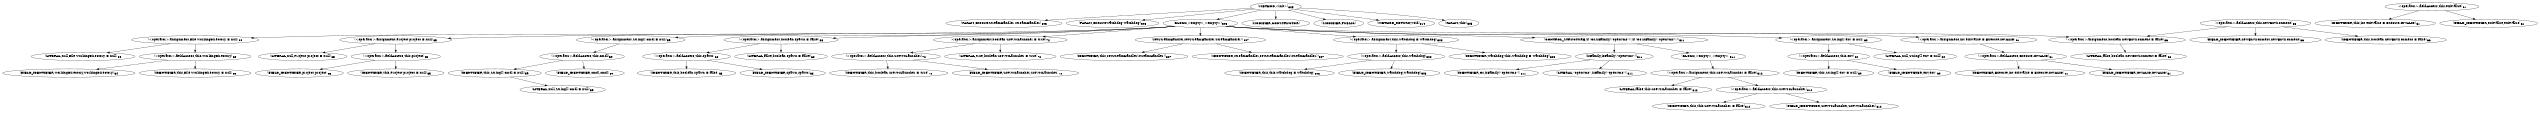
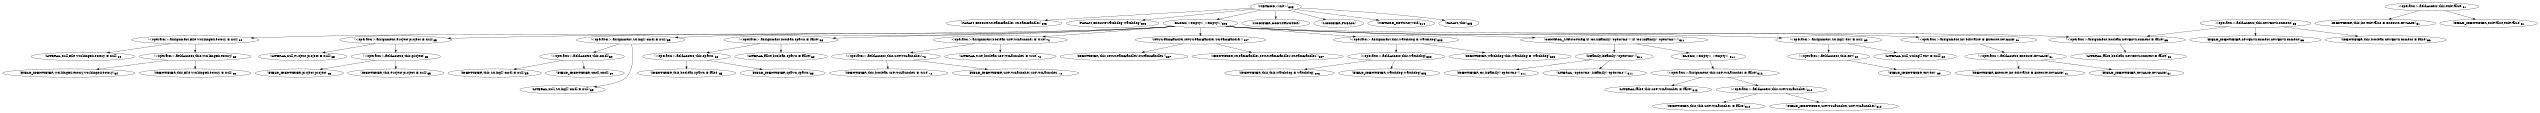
  digraph {
    n1 [label=<(METHOD,&lt;init&gt;)<SUB>305</SUB>>]
    n2 [label=<(PARAM,this)<SUB>305</SUB>>]
    n3 [label=<(PARAM,ExecuteStreamHandler streamHandler)<SUB>305</SUB>>]
    n4 [label=<(PARAM,ExecuteWatchdog watchdog)<SUB>306</SUB>>]
    n5 [label=<(BLOCK,&lt;empty&gt;,&lt;empty&gt;)<SUB>306</SUB>>]
    n6 [label=<(MODIFIER,CONSTRUCTOR)>]
    n7 [label=<(MODIFIER,PUBLIC)>]
    n8 [label=<(METHOD_RETURN,void)<SUB>314</SUB>>]
    n9 [label=<(&lt;operator&gt;.assignment,String[] cmdl = null)<SUB>59</SUB>>]
    n10 [label=<(&lt;operator&gt;.assignment,String[] env = null)<SUB>60</SUB>>]
    n11 [label=<(&lt;operator&gt;.assignment,int exitValue = Execute.INVALID)<SUB>61</SUB>>]
    n12 [label=<(&lt;operator&gt;.assignment,File workingDirectory = null)<SUB>64</SUB>>]
    n13 [label=<(&lt;operator&gt;.assignment,Project project = null)<SUB>65</SUB>>]
    n14 [label=<(&lt;operator&gt;.assignment,boolean newEnvironment = false)<SUB>66</SUB>>]
    n15 [label=<(&lt;operator&gt;.assignment,boolean spawn = false)<SUB>68</SUB>>]
    n16 [label=<(&lt;operator&gt;.assignment,boolean useVMLauncher = true)<SUB>72</SUB>>]
    n17 [label=<(setStreamHandler,setStreamHandler(streamHandler))<SUB>307</SUB>>]
    n18 [label=<(&lt;operator&gt;.assignment,this.watchdog = watchdog)<SUB>308</SUB>>]
    n19 [label=<(CONTROL_STRUCTURE,if (Os.isFamily(&quot;openvms&quot;)),if (Os.isFamily(&quot;openvms&quot;)))<SUB>311</SUB>>]
    n20 [label=<(&lt;operator&gt;.fieldAccess,this.cmdl)<SUB>59</SUB>>]
    n21 [label=<(LITERAL,null,String[] cmdl = null)<SUB>59</SUB>>]
    n22 [label=<(&lt;operator&gt;.fieldAccess,this.env)<SUB>60</SUB>>]
    n23 [label=<(LITERAL,null,String[] env = null)<SUB>60</SUB>>]
    n24 [label=<(&lt;operator&gt;.fieldAccess,Execute.INVALID)<SUB>61</SUB>>]
    n25 [label=<(&lt;operator&gt;.fieldAccess,this.workingDirectory)<SUB>64</SUB>>]
    n26 [label=<(LITERAL,null,File workingDirectory = null)<SUB>64</SUB>>]
    n27 [label=<(&lt;operator&gt;.fieldAccess,this.project)<SUB>65</SUB>>]
    n28 [label=<(LITERAL,null,Project project = null)<SUB>65</SUB>>]
    n29 [label=<(LITERAL,false,boolean newEnvironment = false)<SUB>66</SUB>>]
    n30 [label=<(&lt;operator&gt;.fieldAccess,this.spawn)<SUB>68</SUB>>]
    n31 [label=<(LITERAL,false,boolean spawn = false)<SUB>68</SUB>>]
    n32 [label=<(&lt;operator&gt;.fieldAccess,this.useVMLauncher)<SUB>72</SUB>>]
    n33 [label=<(LITERAL,true,boolean useVMLauncher = true)<SUB>72</SUB>>]
    n34 [label=<(IDENTIFIER,this,setStreamHandler(streamHandler))<SUB>307</SUB>>]
    n35 [label=<(IDENTIFIER,streamHandler,setStreamHandler(streamHandler))<SUB>307</SUB>>]
    n36 [label=<(&lt;operator&gt;.fieldAccess,this.watchdog)<SUB>308</SUB>>]
    n37 [label=<(IDENTIFIER,watchdog,this.watchdog = watchdog)<SUB>308</SUB>>]
    n38 [label=<(isFamily,isFamily(&quot;openvms&quot;))<SUB>311</SUB>>]
    n39 [label=<(BLOCK,&lt;empty&gt;,&lt;empty&gt;)<SUB>311</SUB>>]
    n40 [label=<(IDENTIFIER,this,String[] cmdl = null)<SUB>59</SUB>>]
    n41 [label=<(FIELD_IDENTIFIER,cmdl,cmdl)<SUB>59</SUB>>]
-   n42 [label=<(IDENTIFIER,this,String[] env = null)<SUB>60</SUB>>]
    n43 [label=<(FIELD_IDENTIFIER,env,env)<SUB>60</SUB>>]
    n44 [label=<(&lt;operator&gt;.fieldAccess,this.exitValue)<SUB>61</SUB>>]
    n45 [label=<(IDENTIFIER,this,int exitValue = Execute.INVALID)<SUB>61</SUB>>]
    n46 [label=<(FIELD_IDENTIFIER,exitValue,exitValue)<SUB>61</SUB>>]
    n47 [label=<(IDENTIFIER,Execute,int exitValue = Execute.INVALID)<SUB>41</SUB>>]
    n48 [label=<(FIELD_IDENTIFIER,INVALID,INVALID)<SUB>61</SUB>>]
    n49 [label=<(IDENTIFIER,this,File workingDirectory = null)<SUB>64</SUB>>]
    n50 [label=<(FIELD_IDENTIFIER,workingDirectory,workingDirectory)<SUB>64</SUB>>]
    n51 [label=<(IDENTIFIER,this,Project project = null)<SUB>65</SUB>>]
    n52 [label=<(FIELD_IDENTIFIER,project,project)<SUB>65</SUB>>]
    n53 [label=<(&lt;operator&gt;.fieldAccess,this.newEnvironment)<SUB>66</SUB>>]
    n54 [label=<(IDENTIFIER,this,boolean newEnvironment = false)<SUB>66</SUB>>]
    n55 [label=<(FIELD_IDENTIFIER,newEnvironment,newEnvironment)<SUB>66</SUB>>]
    n56 [label=<(IDENTIFIER,this,boolean spawn = false)<SUB>68</SUB>>]
    n57 [label=<(FIELD_IDENTIFIER,spawn,spawn)<SUB>68</SUB>>]
    n58 [label=<(IDENTIFIER,this,boolean useVMLauncher = true)<SUB>72</SUB>>]
    n59 [label=<(FIELD_IDENTIFIER,useVMLauncher,useVMLauncher)<SUB>72</SUB>>]
    n60 [label=<(IDENTIFIER,this,this.watchdog = watchdog)<SUB>308</SUB>>]
    n61 [label=<(FIELD_IDENTIFIER,watchdog,watchdog)<SUB>308</SUB>>]
    n62 [label=<(IDENTIFIER,Os,isFamily(&quot;openvms&quot;))<SUB>311</SUB>>]
    n63 [label=<(LITERAL,&quot;openvms&quot;,isFamily(&quot;openvms&quot;))<SUB>311</SUB>>]
    n64 [label=<(&lt;operator&gt;.assignment,this.useVMLauncher = false)<SUB>312</SUB>>]
    n65 [label=<(&lt;operator&gt;.fieldAccess,this.useVMLauncher)<SUB>312</SUB>>]
    n66 [label=<(LITERAL,false,this.useVMLauncher = false)<SUB>312</SUB>>]
    n67 [label=<(IDENTIFIER,this,this.useVMLauncher = false)<SUB>312</SUB>>]
    n68 [label=<(FIELD_IDENTIFIER,useVMLauncher,useVMLauncher)<SUB>312</SUB>>]
    n1 -> n2
    n1 -> n3
    n1 -> n4
    n1 -> n5
    n1 -> n6
    n1 -> n7
    n1 -> n8
    n5 -> n9
    n5 -> n10
    n5 -> n11
    n5 -> n12
    n5 -> n13
    n5 -> n14
    n5 -> n15
    n5 -> n16
    n5 -> n17
    n5 -> n18
    n5 -> n19
    n9 -> n20
-   n40 -> n21
+   n9 -> n21
    n10 -> n22
    n10 -> n23
    n11 -> n24
    n12 -> n25
    n12 -> n26
    n13 -> n27
    n13 -> n28
    n14 -> n29
    n15 -> n30
    n15 -> n31
    n16 -> n32
    n16 -> n33
    n17 -> n34
    n17 -> n35
    n18 -> n36
    n18 -> n37
    n19 -> n38
    n19 -> n39
    n20 -> n40
    n20 -> n41
-   n22 -> n42
    n22 -> n43
    n24 -> n47
    n24 -> n48
    n25 -> n49
    n25 -> n50
    n27 -> n51
    n27 -> n52
    n30 -> n56
    n30 -> n57
    n32 -> n58
    n32 -> n59
    n36 -> n60
    n36 -> n61
    n38 -> n62
    n38 -> n63
    n39 -> n64
    n44 -> n45
    n44 -> n46
    n53 -> n14
    n53 -> n54
    n53 -> n55
    n64 -> n65
    n64 -> n66
    n65 -> n67
    n65 -> n68
  }
